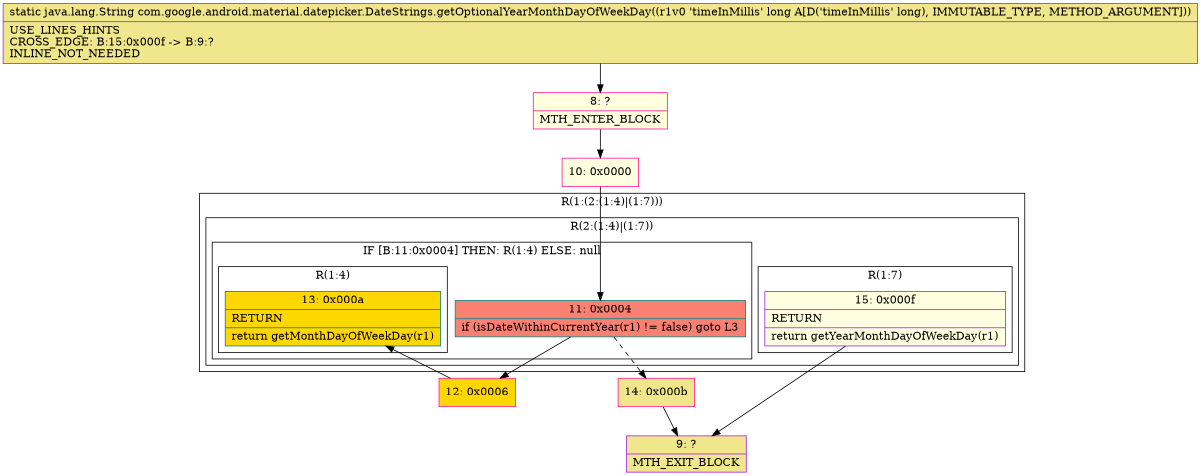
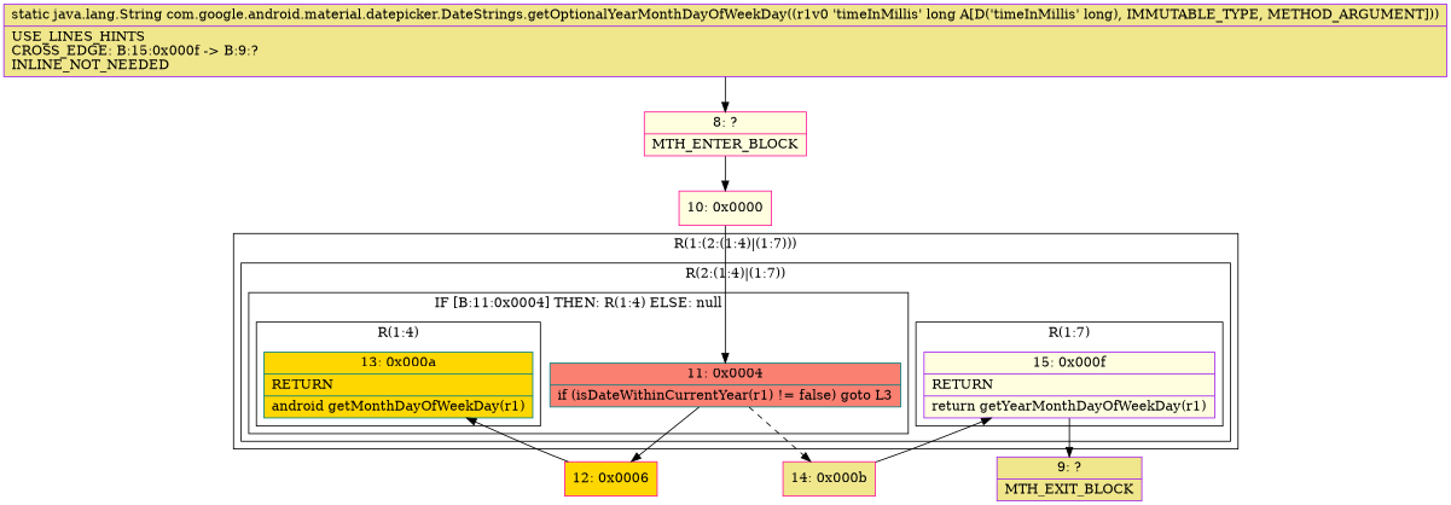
  digraph {
    node [color=deeppink fillcolor=lightyellow shape=record style=filled]
-   n1 [color=teal fillcolor=gold label="{13\:\ 0x000a|RETURN\l|return getMonthDayOfWeekDay(r1)\l}"]
+   n1 [color=teal fillcolor=gold label="{13\:\ 0x000a|RETURN\l|android getMonthDayOfWeekDay(r1)\l}"]
    n2 [color=teal fillcolor=salmon label="{11\:\ 0x0004|if (isDateWithinCurrentYear(r1) != false) goto L3\l}"]
    n3 [color=purple label="{15\:\ 0x000f|RETURN\l|return getYearMonthDayOfWeekDay(r1)\l}"]
    n4 [fillcolor=gold label="{12\:\ 0x0006}"]
    n5 [fillcolor=khaki label="{14\:\ 0x000b}"]
    n6 [color=purple fillcolor=khaki label="{9\:\ ?|MTH_EXIT_BLOCK\l}"]
    n7 [label="{8\:\ ?|MTH_ENTER_BLOCK\l}"]
    n8 [label="{10\:\ 0x0000}"]
    n9 [color=purple fillcolor=khaki label="{static java.lang.String com.google.android.material.datepicker.DateStrings.getOptionalYearMonthDayOfWeekDay((r1v0 'timeInMillis' long A[D('timeInMillis' long), IMMUTABLE_TYPE, METHOD_ARGUMENT]))  | USE_LINES_HINTS\lCROSS_EDGE: B:15:0x000f \-\> B:9:?\lINLINE_NOT_NEEDED\l}"]
    subgraph cluster_1 {
      label="R(1:(2:(1:4)|(1:7)))"
      subgraph cluster_2 {
        label="R(2:(1:4)|(1:7))"
        subgraph cluster_3 {
          label="IF [B:11:0x0004] THEN: R(1:4) ELSE: null"
          n2
          subgraph cluster_4 {
            label="R(1:4)"
            n1
          }
        }
        subgraph cluster_5 {
          label="R(1:7)"
          n3
        }
      }
    }
    n2 -> n4
    n2 -> n5 [style=dashed]
    n3 -> n6
    n4 -> n1
-   n5 -> n6
+   n5 -> n3
    n7 -> n8
    n8 -> n2
    n9 -> n7
  }
